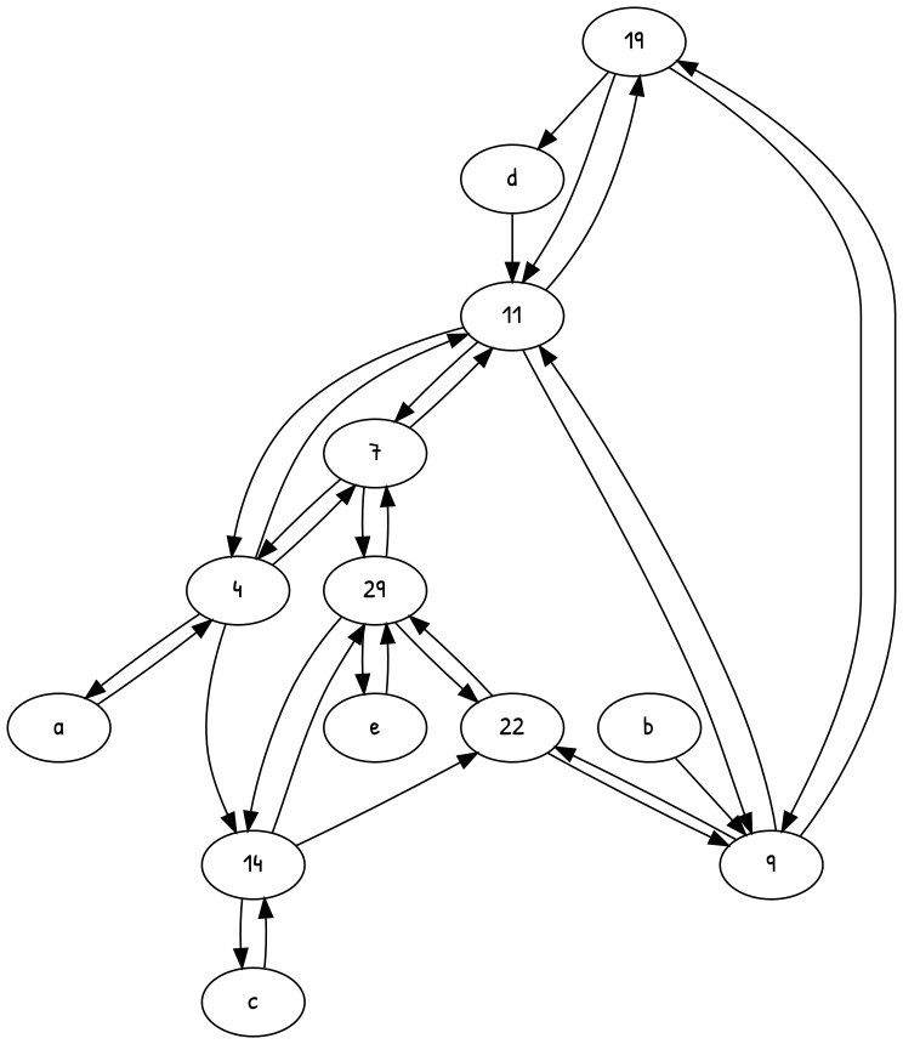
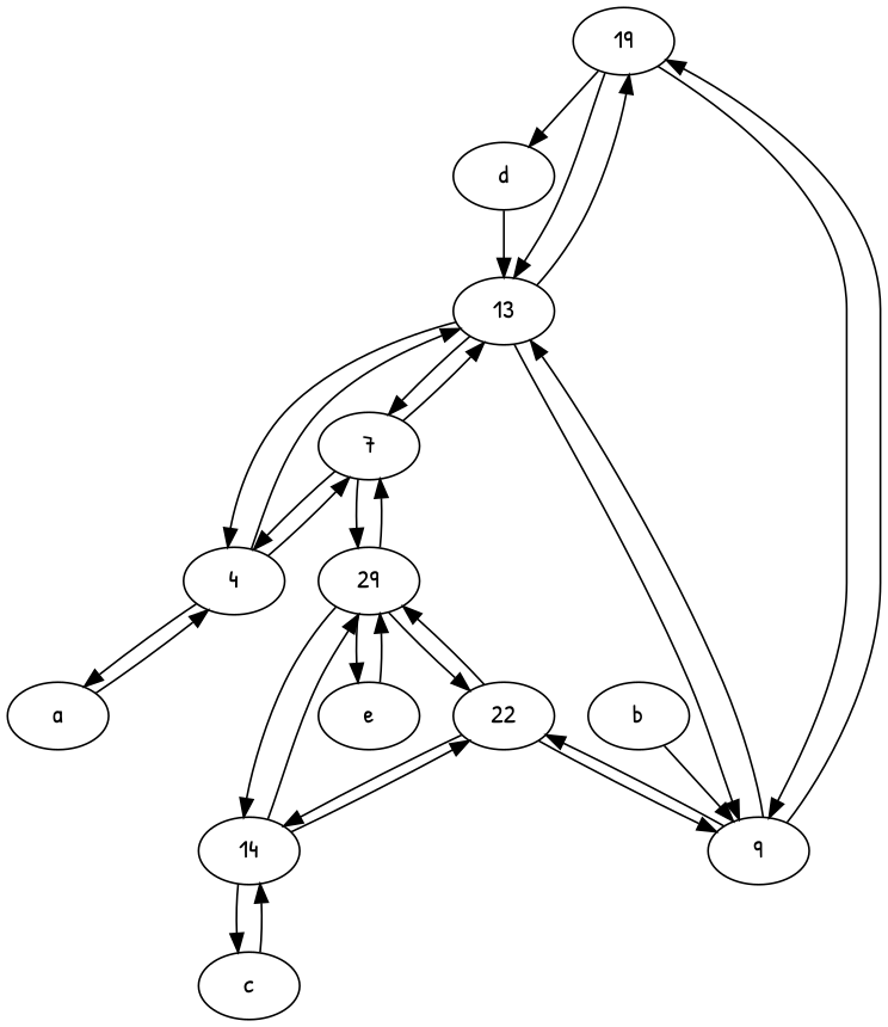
  digraph {
    fontname="Patrick Hand"
    node [fontname="Patrick Hand"]
    edge [fontname="Patrick Hand"]
    19
-   11
+   11 [label=13]
    d
    9
    4
    n6 [label=7]
    22
    a
    n9 [label=29]
    b
    c
    14
    e
    19 -> 11
    19 -> d
    19 -> 9
    11 -> 19
    11 -> 9
    11 -> 4
    11 -> n6
    d -> 11
    9 -> 19
    9 -> 11
    9 -> 22
    4 -> 11
    4 -> n6
    4 -> a
    n6 -> 11
    n6 -> 4
    n6 -> n9
    22 -> 9
    22 -> n9
-   4 -> 14
+   22 -> 14
    a -> 4
    n9 -> n6
    n9 -> 22
    n9 -> 14
    n9 -> e
    b -> 9
    c -> 14
    14 -> 22
    14 -> n9
    14 -> c
    e -> n9
  }
